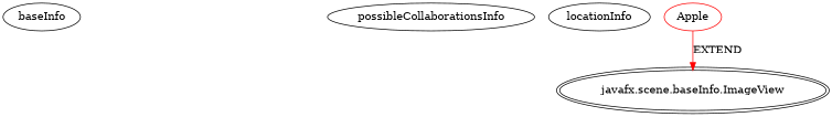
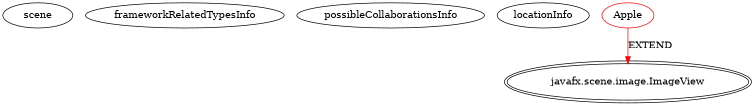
  digraph {
-   baseInfo [category=extension_graph graphId=3316 isAnonymous=false possibleRelation=false]
+   baseInfo [category=extension_graph graphId=3316 isAnonymous=false possibleRelation=false label=scene]
+   frameworkRelatedTypesInfo [0="javafx.scene.image.ImageView"]
    possibleCollaborationsInfo
    locationInfo [contextSignature=Apple filePath="/jeyoon-Snake/Snake-master/src/Apple.java" graphId=3316 projectName="jeyoon-Snake"]
    n5 [color=red isFrameworkType=false label=Apple vertexType=ROOT_CLIENT_CLASS_DECLARATION]
-   n6 [isFrameworkType=true label="javafx.scene.baseInfo.ImageView" peripheries=2 vertexType=FRAMEWORK_CLASS_TYPE]
+   n6 [isFrameworkType=true label="javafx.scene.image.ImageView" peripheries=2 vertexType=FRAMEWORK_CLASS_TYPE]
    n5 -> n6 [color=red label=EXTEND]
  }
